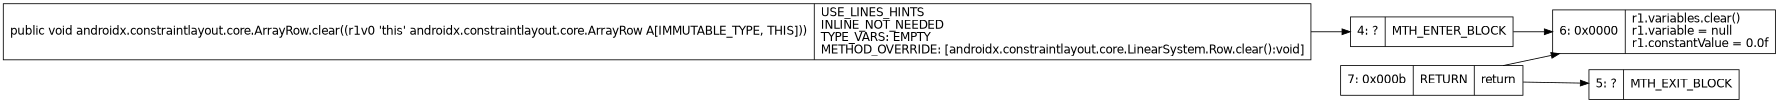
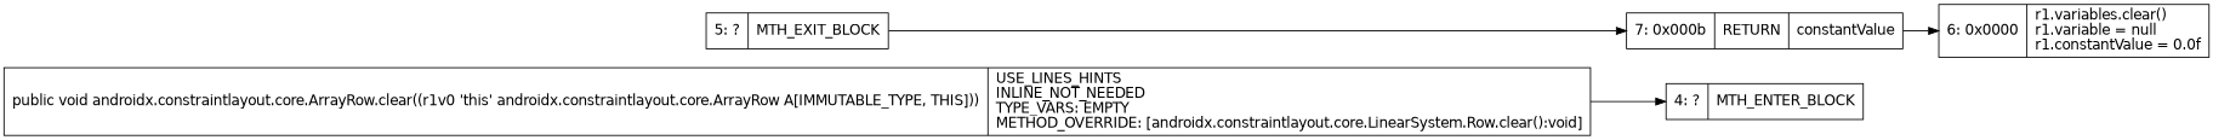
  digraph {
    fontname="DejaVu Sans"
    rankdir=LR
    node [fontname="DejaVu Sans" shape=record]
    edge [fontname="DejaVu Sans" style=solid]
    n1 [label="{4\:\ ?|MTH_ENTER_BLOCK\l}"]
    n2 [label="{6\:\ 0x0000|r1.variables.clear()\lr1.variable = null\lr1.constantValue = 0.0f\l}"]
-   n3 [label="{7\:\ 0x000b|RETURN\l|return\l}"]
+   n3 [label="{7\:\ 0x000b|RETURN\l|constantValue\l}"]
    n4 [label="{5\:\ ?|MTH_EXIT_BLOCK\l}"]
    n5 [label="{public void androidx.constraintlayout.core.ArrayRow.clear((r1v0 'this' androidx.constraintlayout.core.ArrayRow A[IMMUTABLE_TYPE, THIS]))  | USE_LINES_HINTS\lINLINE_NOT_NEEDED\lTYPE_VARS: EMPTY\lMETHOD_OVERRIDE: [androidx.constraintlayout.core.LinearSystem.Row.clear():void]\l}"]
-   n1 -> n2
    n3 -> n2
-   n3 -> n4
+   n4 -> n3
    n5 -> n1
  }
